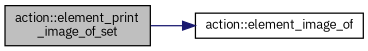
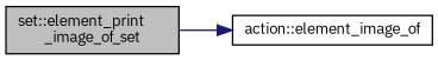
  digraph {
    rankdir=LR
    fontname="IBM Plex Sans"
    node [color=black fontname="IBM Plex Sans" fontsize=10 shape=record style=filled]
-   n1 [fillcolor=grey75 fontcolor=black height=0.2 label="action::element_print\l_image_of_set" width=0.4]
+   n1 [fillcolor=grey75 fontcolor=black height=0.2 label="set::element_print\l_image_of_set" width=0.4]
    n2 [fillcolor=white height=0.2 label="action::element_image_of" width=0.4]
    n1 -> n2 [color=midnightblue fontname="IBM Plex Sans" fontsize=10 labelfontname=Helvetica labelfontsize=10 style=solid]
  }
